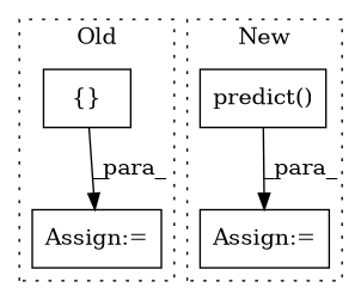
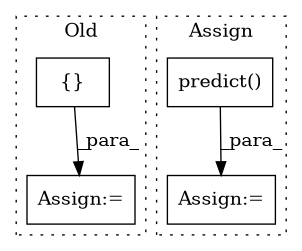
  digraph {
    node [a=68 l=3 shape=box]
    n1 [a=95 l="2,1" label="{}" s="2305,2306"]
    n2 [label="Assign:=" s=2302]
    n3 [a=75 l="29,1" label="predict()" s="1232,1265"]
    n4 [label="Assign:=" s=1229]
    subgraph cluster_1 {
      label=Old
      style=dotted
      n1
      n2
    }
    subgraph cluster_2 {
-     label=New
+     label=Assign
      style=dotted
      n3
      n4
    }
    n1 -> n2 [label=_para_]
    n3 -> n4 [label=_para_]
  }
